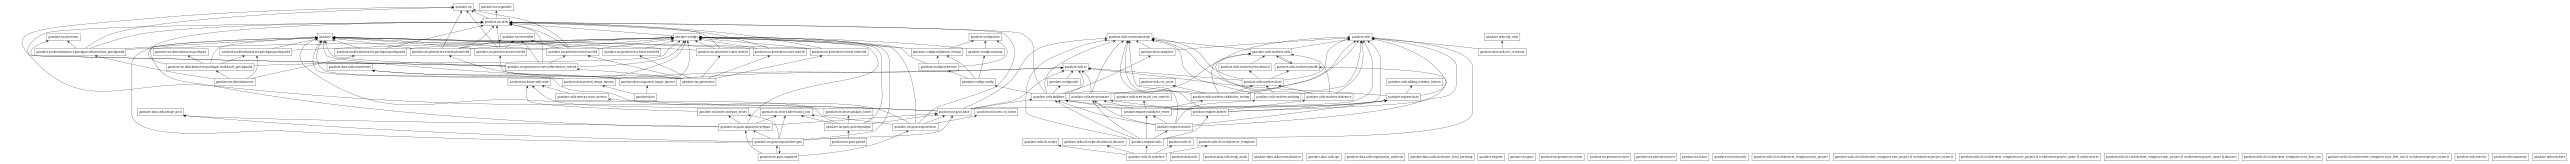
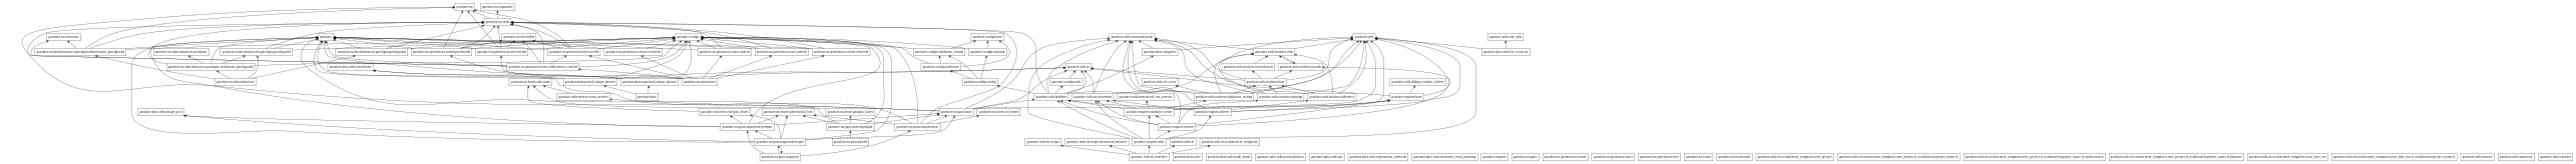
  digraph {
    fontname="Noto Serif"
    rankdir=BT
    node [color=black fontname="Noto Serif" shape=box style=solid]
    edge [arrowhead=open arrowtail=none fontname="Noto Serif"]
    n1 [label=ganslate]
    n2 [label="ganslate.configs"]
    n3 [label="ganslate.configs.base"]
    n4 [label="ganslate.configs.config"]
    n5 [label="ganslate.configs.inference"]
    n6 [label="ganslate.configs.training"]
    n7 [label="ganslate.configs.validation_testing"]
    n8 [label="ganslate.configs.utils"]
    n9 [label="ganslate.utils.io"]
    n10 [label="ganslate.data"]
    n11 [label="ganslate.data.paired_image_dataset"]
    n12 [label="ganslate.data.unpaired_image_dataset"]
    n13 [label="ganslate.data.utils.transforms"]
    n14 [label="ganslate.data.samplers"]
    n15 [label="ganslate.utils"]
    n16 [label="ganslate.utils.communication"]
    n17 [label="ganslate.data.utils"]
    n18 [label="ganslate.data.utils.body_mask"]
    n19 [label="ganslate.data.utils.fov_truncate"]
    n20 [label="ganslate.utils.sitk_utils"]
    n21 [label="ganslate.data.utils.image_pool"]
    n22 [label="ganslate.data.utils.normalization"]
    n23 [label="ganslate.data.utils.ops"]
    n24 [label="ganslate.data.utils.registration_methods"]
    n25 [label="ganslate.data.utils.stochastic_focal_patching"]
    n26 [label="ganslate.engines"]
    n27 [label="ganslate.engines.base"]
    n28 [label="ganslate.utils.sliding_window_inferer"]
    n29 [label="ganslate.engines.inferer"]
    n30 [label="ganslate.utils.builders"]
    n31 [label="ganslate.utils.environment"]
    n32 [label="ganslate.utils.trackers.inference"]
    n33 [label="ganslate.nn.utils"]
    n34 [label="ganslate.utils.trackers.base"]
    n35 [label="ganslate.utils.trackers.utils"]
    n36 [label="ganslate.engines.trainer"]
    n37 [label="ganslate.engines.validator_tester"]
    n38 [label="ganslate.utils.trackers.training"]
    n39 [label="ganslate.utils.trackers.wandb"]
    n40 [label="ganslate.utils.metrics.val_test_metrics"]
    n41 [label="ganslate.utils.trackers.validation_testing"]
    n42 [label="ganslate.engines.utils"]
    n43 [label="ganslate.utils.csv_saver"]
    n44 [label="ganslate.nn"]
    n45 [label="ganslate.nn.attention"]
    n46 [label="ganslate.nn.discriminators"]
    n47 [label="ganslate.nn.discriminators.patchgan.multiscale_patchgan3d"]
    n48 [label="ganslate.nn.discriminators.patchgan.patchgan2d"]
    n49 [label="ganslate.nn.discriminators.patchgan.patchgan3d"]
    n50 [label="ganslate.nn.discriminators.patchgan.selfattention_patchgan3d"]
    n51 [label="ganslate.nn.discriminators.patchgan"]
    n52 [label="ganslate.nn.separable"]
    n53 [label="ganslate.nn.gans"]
    n54 [label="ganslate.nn.gans.base"]
    n55 [label="ganslate.utils.metrics.train_metrics"]
    n56 [label="ganslate.nn.losses.utils.ssim"]
    n57 [label="ganslate.nn.gans.paired"]
    n58 [label="ganslate.nn.gans.paired.pix2pix"]
    n59 [label="ganslate.nn.losses.adversarial_loss"]
    n60 [label="ganslate.nn.losses.pix2pix_losses"]
    n61 [label="ganslate.nn.gans.unpaired"]
    n62 [label="ganslate.nn.gans.unpaired.cut"]
    n63 [label="ganslate.nn.gans.unpaired.cyclegan"]
    n64 [label="ganslate.nn.gans.unpaired.revgan"]
    n65 [label="ganslate.nn.losses.cut_losses"]
    n66 [label="ganslate.nn.losses.cyclegan_losses"]
    n67 [label="ganslate.nn.generators"]
    n68 [label="ganslate.nn.generators.resnet.piresnet3d"]
    n69 [label="ganslate.nn.generators.resnet.resnet2d"]
    n70 [label="ganslate.nn.generators.resnet.resnet3d"]
    n71 [label="ganslate.nn.generators.unet.unet2d"]
    n72 [label="ganslate.nn.generators.unet.unet3d"]
    n73 [label="ganslate.nn.generators.vnet.selfattention_vnet3d"]
    n74 [label="ganslate.nn.generators.vnet.vnet2d"]
    n75 [label="ganslate.nn.generators.vnet.vnet3d"]
    n76 [label="ganslate.nn.invertible"]
    n77 [label="ganslate.nn.generators.resnet"]
    n78 [label="ganslate.nn.generators.unet"]
    n79 [label="ganslate.nn.generators.vnet"]
    n80 [label="ganslate.nn.losses"]
    n81 [label="ganslate.nn.losses.utils"]
    n82 [label="ganslate.utils.cli"]
    n83 [label="ganslate.utils.cli.cookiecutter_templates"]
    n84 [label="ganslate.utils.cli.cookiecutter_templates.new_project"]
    n85 [label="ganslate.utils.cli.cookiecutter_templates.new_project.{{ cookiecutter.project_name }}"]
    n86 [label="ganslate.utils.cli.cookiecutter_templates.new_project.{{ cookiecutter.project_name }}.architectures"]
    n87 [label="ganslate.utils.cli.cookiecutter_templates.new_project.{{ cookiecutter.project_name }}.datasets"]
    n88 [label="ganslate.utils.cli.cookiecutter_templates.your_first_run"]
    n89 [label="ganslate.utils.cli.cookiecutter_templates.your_first_run.{{ cookiecutter.project_name }}"]
    n90 [label="ganslate.utils.cli.interface"]
    n91 [label="ganslate.utils.cli.scripts"]
    n92 [label="ganslate.utils.cli.scripts.download_datasets"]
    n93 [label="ganslate.utils.metrics"]
    n94 [label="ganslate.utils.summary"]
    n95 [label="ganslate.utils.trackers"]
    n96 [label="ganslate.utils.trackers.tensorboard"]
    n4 -> n5
    n4 -> n6
    n4 -> n7
    n5 -> n2
    n5 -> n3
    n5 -> n7
    n6 -> n2
    n6 -> n3
    n7 -> n2
    n7 -> n3
    n8 -> n9
    n10 -> n11
    n10 -> n12
    n11 -> n1
    n11 -> n2
    n11 -> n9
    n11 -> n13
    n12 -> n1
    n12 -> n2
    n12 -> n9
    n12 -> n13
    n14 -> n15
    n14 -> n16
    n19 -> n15
    n19 -> n20
    n27 -> n9
    n27 -> n15
    n27 -> n28
    n29 -> n15
    n29 -> n16
    n29 -> n27
    n29 -> n30
    n29 -> n31
    n29 -> n32
    n30 -> n4
    n30 -> n8
    n30 -> n9
    n30 -> n14
    n30 -> n15
    n30 -> n16
    n30 -> n33
    n31 -> n9
    n31 -> n15
    n31 -> n16
    n32 -> n15
    n32 -> n16
    n32 -> n34
    n32 -> n35
    n33 -> n44
    n33 -> n52
    n34 -> n9
    n34 -> n15
    n34 -> n16
    n34 -> n39
    n34 -> n96
    n35 -> n15
    n35 -> n16
    n35 -> n39
    n36 -> n16
    n36 -> n27
    n36 -> n30
    n36 -> n31
    n36 -> n37
    n36 -> n38
    n36 -> n39
    n37 -> n15
    n37 -> n27
    n37 -> n30
    n37 -> n31
    n37 -> n40
    n37 -> n41
    n38 -> n15
    n38 -> n16
    n38 -> n34
    n38 -> n35
    n39 -> n35
    n41 -> n15
    n41 -> n16
    n41 -> n34
    n41 -> n35
    n41 -> n43
    n42 -> n15
    n42 -> n16
    n42 -> n29
    n42 -> n30
    n42 -> n31
    n42 -> n36
    n42 -> n37
    n46 -> n47
    n46 -> n48
    n46 -> n49
    n46 -> n50
    n47 -> n1
    n47 -> n2
    n47 -> n33
    n47 -> n49
    n47 -> n51
    n48 -> n1
    n48 -> n2
    n48 -> n33
    n49 -> n1
    n49 -> n2
-   n2 -> n33
+   n49 -> n33
    n50 -> n1
    n50 -> n2
    n50 -> n33
    n50 -> n44
    n50 -> n45
    n54 -> n9
    n54 -> n15
    n54 -> n16
    n54 -> n30
    n54 -> n33
    n54 -> n55
    n55 -> n56
    n57 -> n58
    n58 -> n1
    n58 -> n2
    n58 -> n54
    n58 -> n59
    n58 -> n60
    n60 -> n56
    n61 -> n62
    n61 -> n63
    n61 -> n64
    n62 -> n1
    n62 -> n2
    n62 -> n33
    n62 -> n54
    n62 -> n59
    n62 -> n65
    n63 -> n1
    n63 -> n2
    n63 -> n21
    n63 -> n54
    n63 -> n59
    n63 -> n66
    n64 -> n1
    n64 -> n2
    n64 -> n21
    n64 -> n54
    n64 -> n59
    n64 -> n61
    n64 -> n63
    n64 -> n66
    n66 -> n56
    n67 -> n68
    n67 -> n69
    n67 -> n70
    n67 -> n71
    n67 -> n72
    n67 -> n73
    n67 -> n74
    n67 -> n75
    n68 -> n1
    n68 -> n2
    n68 -> n33
    n68 -> n44
    n68 -> n76
    n69 -> n1
    n69 -> n2
    n69 -> n33
    n70 -> n1
    n70 -> n2
    n71 -> n1
    n71 -> n2
    n71 -> n33
    n72 -> n1
    n72 -> n2
    n72 -> n33
    n73 -> n1
    n73 -> n2
    n73 -> n33
    n73 -> n44
    n73 -> n45
    n73 -> n75
    n73 -> n76
    n74 -> n1
    n74 -> n2
    n74 -> n33
    n74 -> n44
    n74 -> n76
    n75 -> n1
    n75 -> n2
    n75 -> n33
    n75 -> n44
    n75 -> n76
    n90 -> n42
    n90 -> n82
    n90 -> n83
    n90 -> n91
    n90 -> n92
    n96 -> n35
  }
